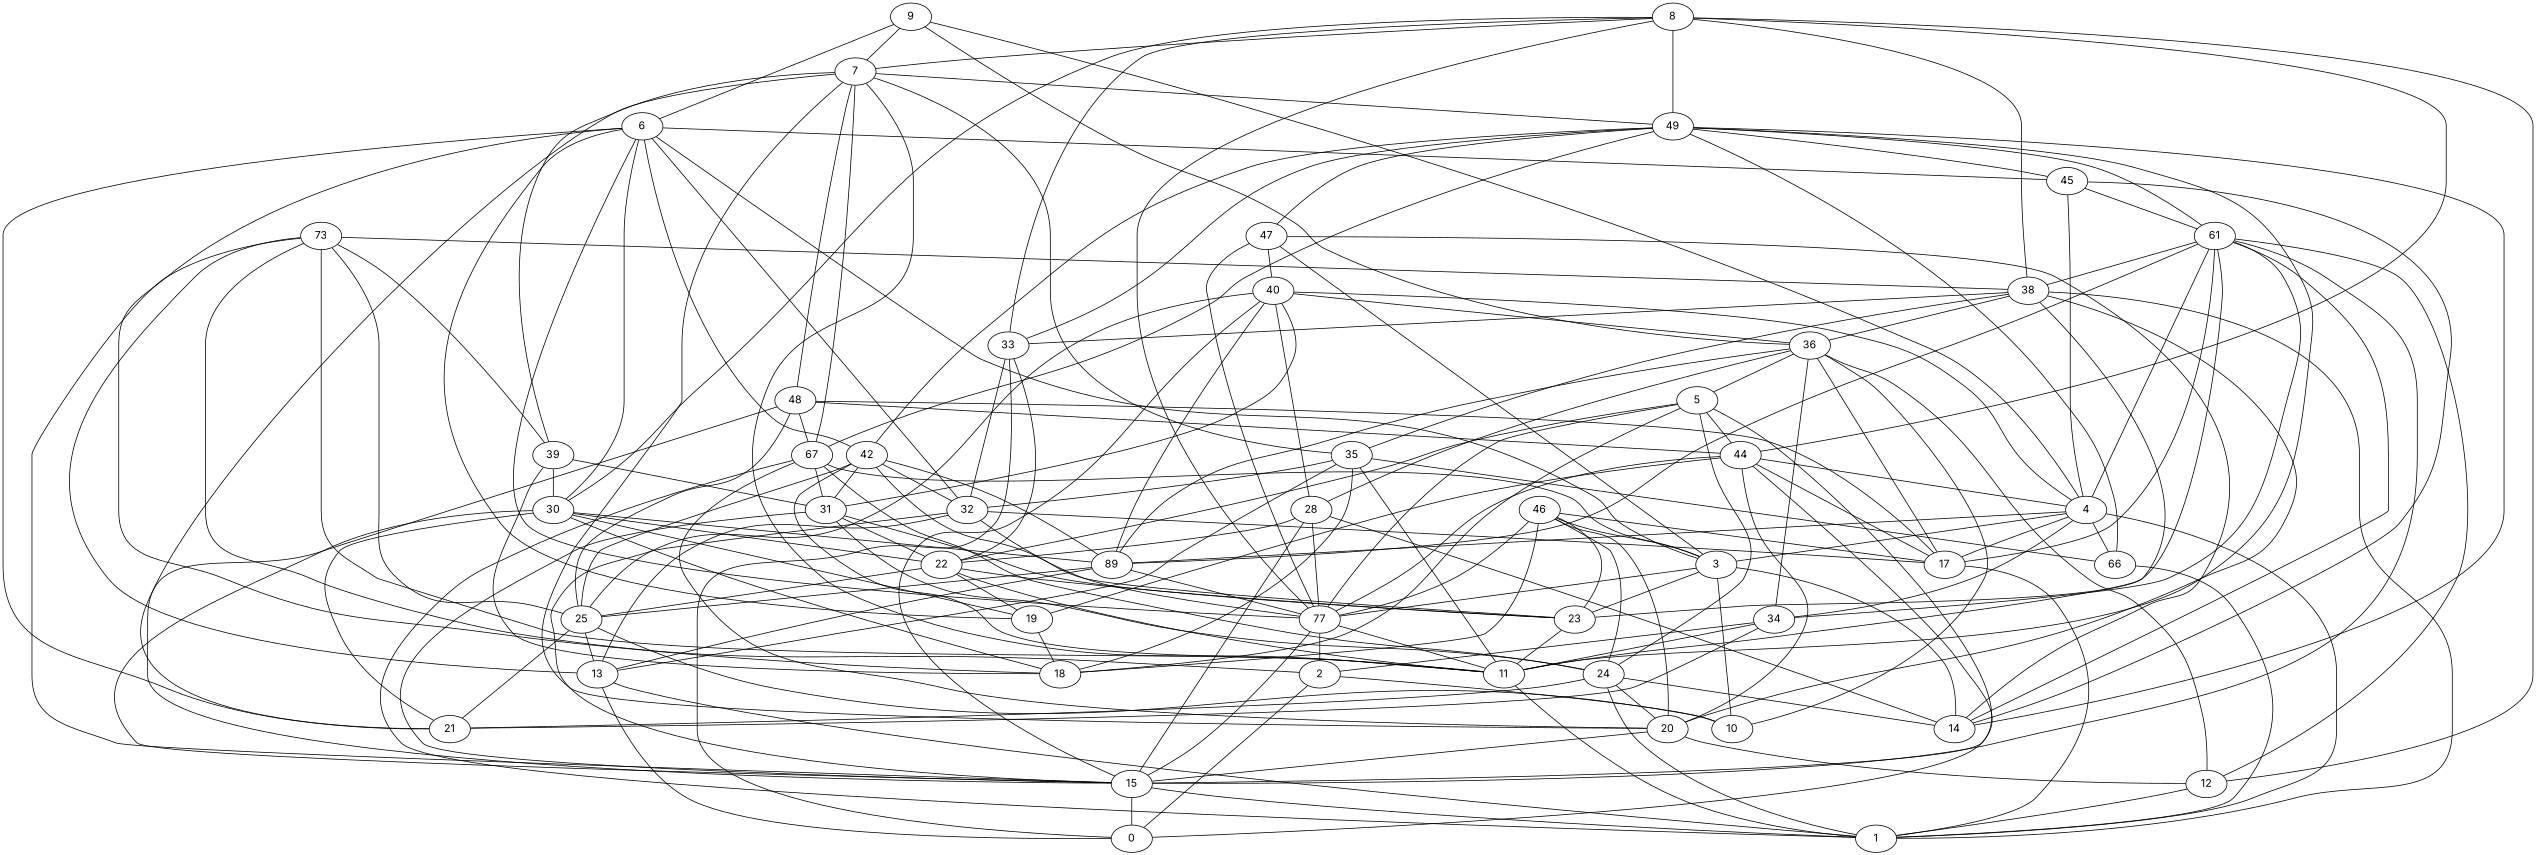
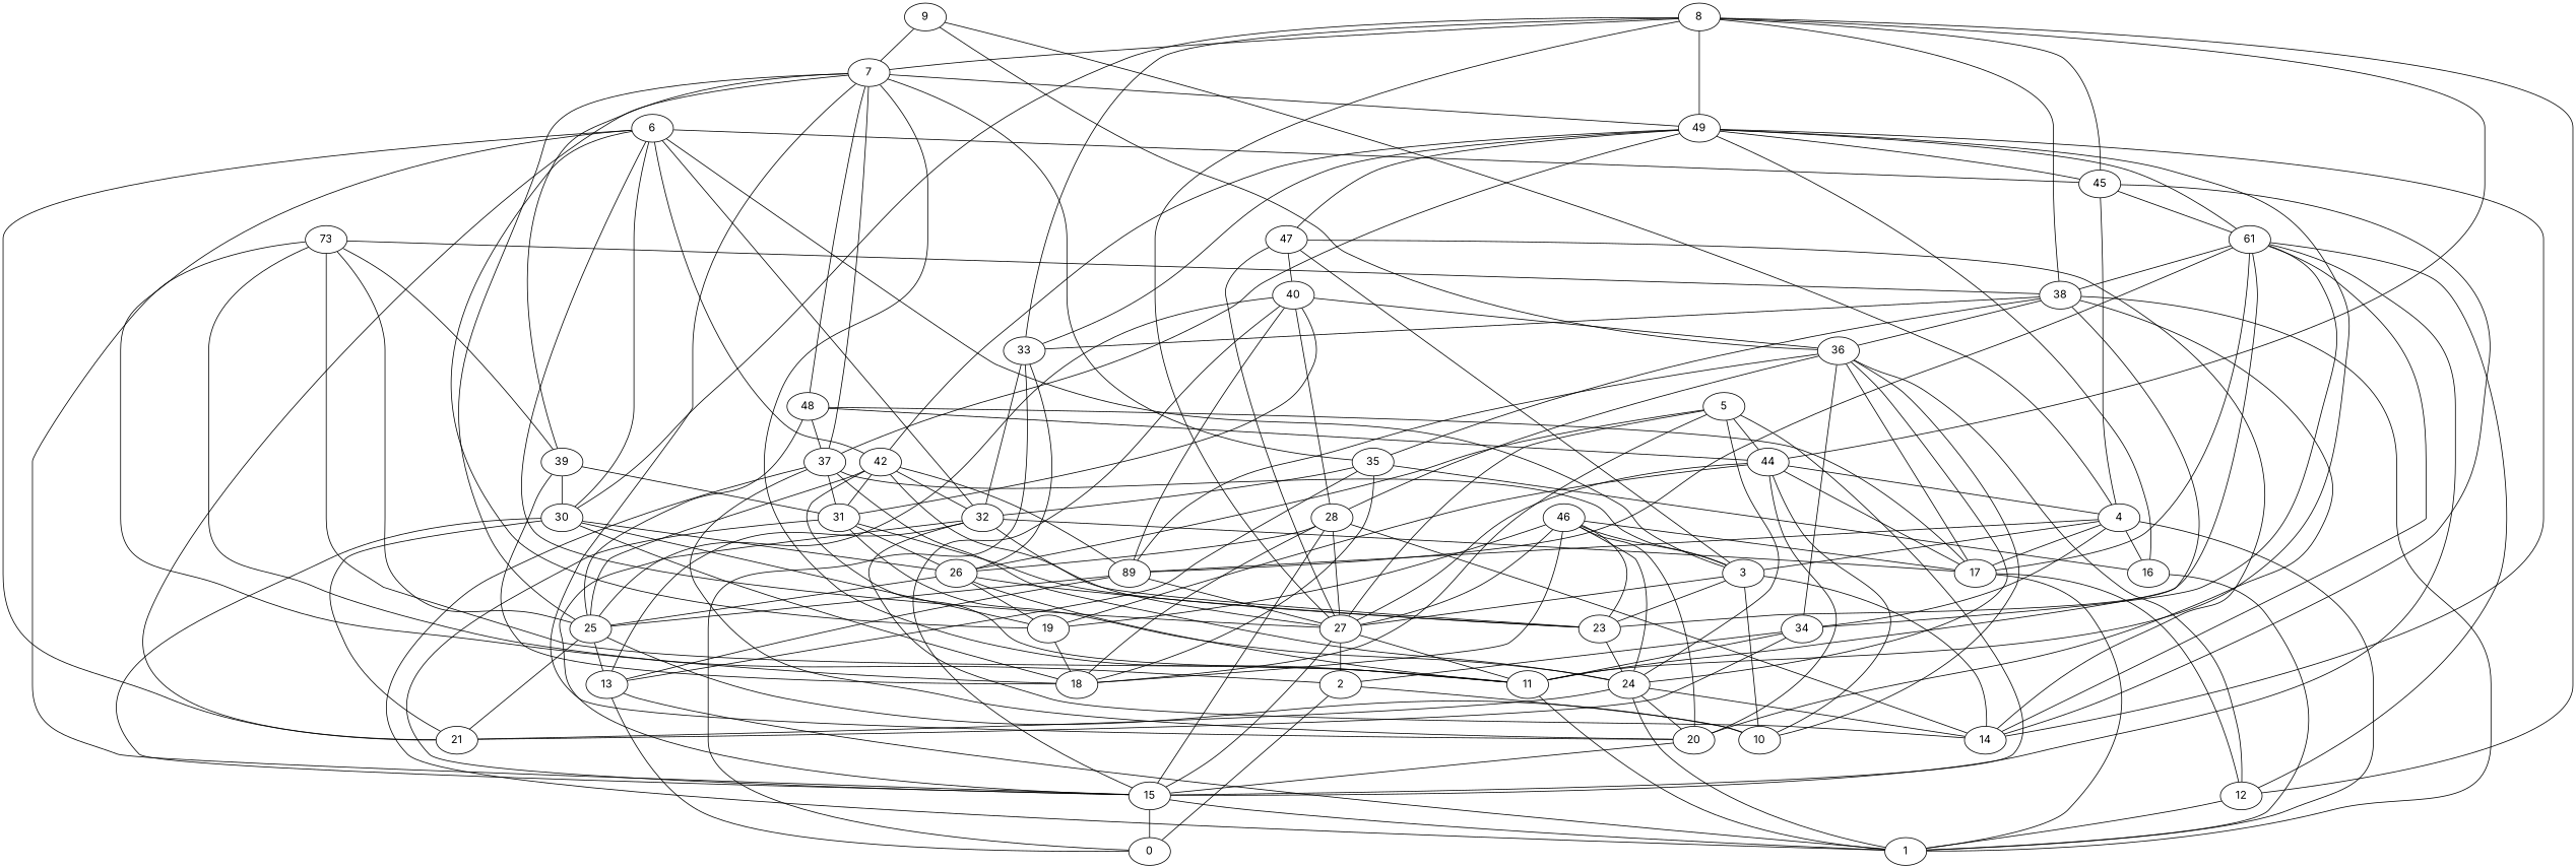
  digraph {
    fontname=Inter
    node [fontname=Inter]
    edge [color=black dir=none fontname=Inter]
    19
    18
    46
    23
    24
    17
-   27 [label=77]
+   27
    20
    3
    11
    14
    1
    21
    15
    2
    12
    47
    40
    31
    25
    4
    36
    28
    n24 [label=89]
    10
-   16 [label=66]
-   26 [label=22]
+   16
+   26
    0
    5
    44
    13
    n32 [label=73]
    39
    38
    30
    9
    6
    7
    42
    32
    45
    34
    n43 [label=61]
    49
    33
-   37 [label=67]
+   37
    35
    8
    48
    subgraph sub_1 {
      19
      18
      46
      23
      24
      17
      27
      20
      3
      11
      14
      1
      21
      15
      2
      12
      47
      40
      31
      25
      4
      36
      28
      n24
      10
      16
      26
      0
      5
      44
      13
      n32
      39
      38
      30
      9
      6
      7
      42
      32
      45
      34
      n43
      49
      33
      37
      35
      8
      48
    }
    19 -> 18
+   46 -> 19
    46 -> 18
    46 -> 23
    46 -> 24
    46 -> 17
    46 -> 27
    46 -> 20
    46 -> 3
-   23 -> 11
+   23 -> 24
    24 -> 20
    24 -> 14
    24 -> 1
    24 -> 21
    17 -> 1
    27 -> 11
    27 -> 15
    27 -> 2
    20 -> 15
-   20 -> 12
+   17 -> 12
    3 -> 23
    3 -> 27
    3 -> 14
    3 -> 10
    11 -> 1
    15 -> 1
    15 -> 0
    2 -> 10
    2 -> 0
    12 -> 1
    47 -> 27
    47 -> 3
    47 -> 14
    47 -> 40
    40 -> 15
    40 -> 31
    40 -> 25
-   40 -> 4
    40 -> 36
    40 -> 28
    40 -> n24
    31 -> 23
    31 -> 24
    31 -> 15
    31 -> 26
    25 -> 21
    25 -> 10
    25 -> 13
    4 -> 17
    4 -> 3
    4 -> 1
    4 -> n24
    4 -> 16
    4 -> 34
-   36 -> 5
+   36 -> 24
    36 -> 17
    36 -> 12
    36 -> 28
    36 -> n24
    36 -> 10
    36 -> 34
+   28 -> 18
    28 -> 27
    28 -> 14
    28 -> 15
    28 -> 26
    n24 -> 27
    n24 -> 25
    n24 -> 13
    16 -> 1
    26 -> 19
    26 -> 23
    26 -> 11
    26 -> 25
    5 -> 18
    5 -> 24
    5 -> 27
    5 -> 15
    5 -> 26
    5 -> 44
    44 -> 19
    44 -> 17
    44 -> 27
    44 -> 20
    44 -> 4
-   44 -> 0
+   44 -> 10
    13 -> 1
    13 -> 0
    n32 -> 11
    n32 -> 15
    n32 -> 2
    n32 -> 25
-   n32 -> 13
    n32 -> 39
    n32 -> 38
    39 -> 18
    39 -> 31
    39 -> 30
    38 -> 20
    38 -> 11
    38 -> 1
    38 -> 36
    38 -> 33
    38 -> 35
    30 -> 19
    30 -> 18
    30 -> 21
    30 -> 15
-   30 -> n24
    30 -> 26
    9 -> 4
    9 -> 36
-   9 -> 6
    9 -> 7
    6 -> 19
    6 -> 18
    6 -> 27
    6 -> 3
    6 -> 21
    6 -> 30
    6 -> 42
    6 -> 32
    6 -> 45
    7 -> 20
    7 -> 11
    7 -> 21
+   7 -> 25
    7 -> 39
    7 -> 49
    7 -> 37
    7 -> 35
    7 -> 48
    42 -> 23
    42 -> 11
    42 -> 31
    42 -> 25
    42 -> n24
    42 -> 32
    32 -> 17
    32 -> 27
+   32 -> 14
    32 -> 15
    32 -> 13
    45 -> 14
    45 -> 4
    45 -> n43
    34 -> 11
    34 -> 21
    34 -> 2
    n43 -> 23
    n43 -> 17
    n43 -> 14
    n43 -> 15
    n43 -> 12
-   n43 -> 4
    n43 -> n24
    n43 -> 38
    n43 -> 34
    49 -> 11
    49 -> 14
    49 -> 47
    49 -> 16
    49 -> 42
    49 -> 45
    49 -> n43
    49 -> 33
    49 -> 37
    33 -> 26
    33 -> 0
    33 -> 32
    37 -> 24
    37 -> 20
    37 -> 3
    37 -> 1
    37 -> 31
    35 -> 18
-   35 -> 11
    35 -> 16
    35 -> 13
    35 -> 32
    8 -> 27
    8 -> 12
    8 -> 44
    8 -> 38
    8 -> 30
    8 -> 7
+   8 -> 45
    8 -> 49
    8 -> 33
    48 -> 17
-   48 -> 15
    48 -> 25
    48 -> 44
    48 -> 37
  }
